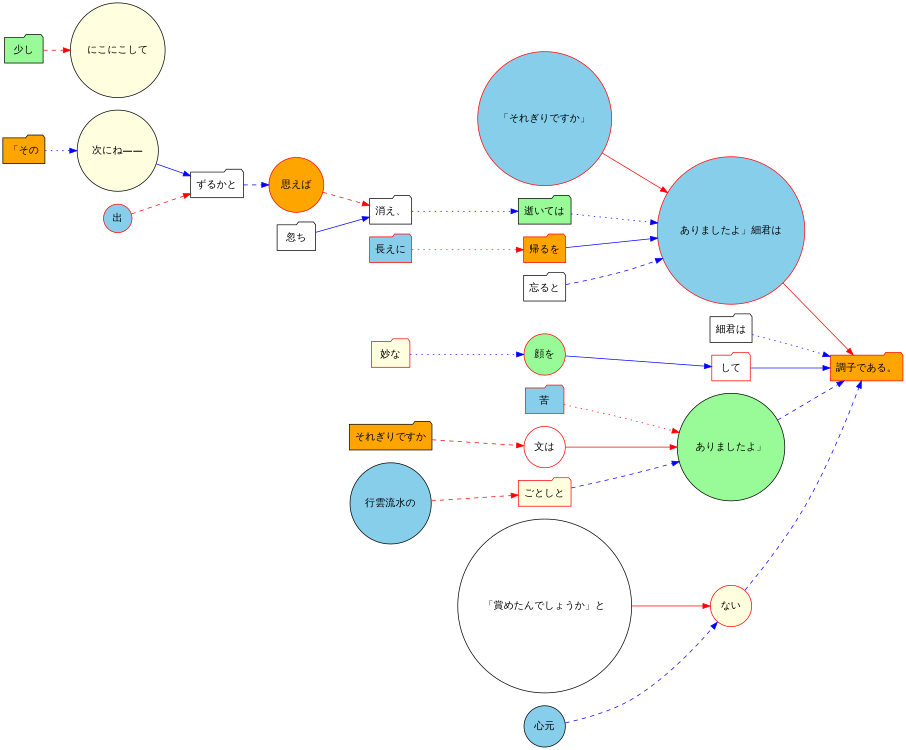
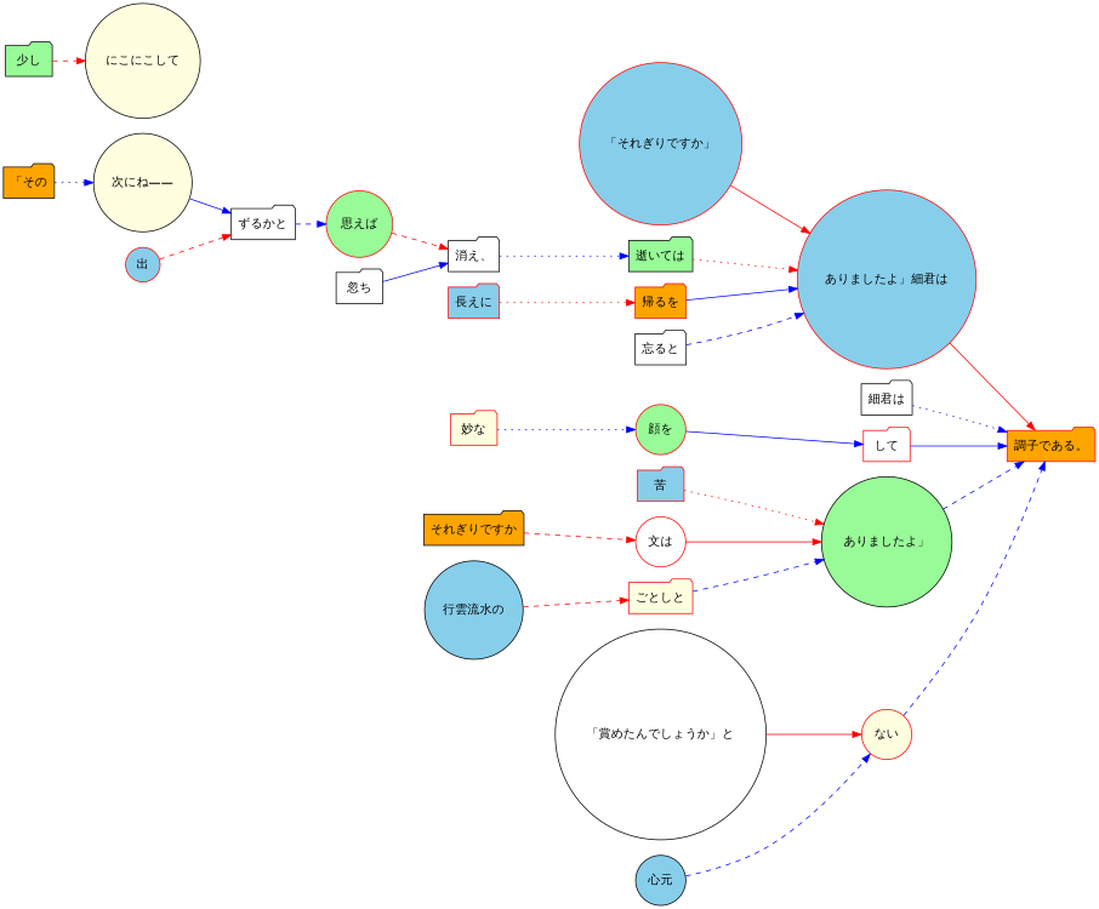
  digraph {
    fontname="DejaVu Sans"
    rankdir=LR
    node [color=black fillcolor=white fontname="DejaVu Sans" shape=folder style=filled]
    edge [color=blue fontname="DejaVu Sans" style=dashed]
    n1 [color=red fillcolor=skyblue label="苦"]
    n2 [fillcolor=palegreen label="ありましたよ」" shape=circle]
    n3 [color=red fillcolor=orange label="調子である。"]
    n4 [fillcolor=orange label="それぎりですか"]
    n5 [color=red label="文は" shape=circle]
    n6 [fillcolor=skyblue label="行雲流水の" shape=circle]
    n7 [color=red fillcolor=lightyellow label="ごとしと"]
    n8 [label="細君は"]
    n9 [fillcolor=palegreen label="少し"]
    n10 [fillcolor=lightyellow label="にこにこして" shape=circle]
    n11 [color=red fillcolor=skyblue label="ありましたよ」細君は" shape=circle]
    n12 [color=red fillcolor=skyblue label="「それぎりですか」" shape=circle]
    n13 [fillcolor=orange label="「その"]
    n14 [fillcolor=lightyellow label="次にね——" shape=circle]
    n15 [label="ずるかと"]
-   n16 [color=red fillcolor=orange label="思えば" shape=circle]
+   n16 [color=red fillcolor=palegreen label="思えば" shape=circle]
    n17 [color=red fillcolor=skyblue label="出" shape=circle]
    n18 [label="消え、"]
    n19 [fillcolor=palegreen label="逝いては"]
    n20 [label="忽ち"]
    n21 [color=red fillcolor=skyblue label="長えに"]
    n22 [color=red fillcolor=orange label="帰るを"]
    n23 [label="忘ると"]
    n24 [color=red fillcolor=lightyellow label="妙な"]
    n25 [color=red fillcolor=palegreen label="顔を" shape=circle]
    n26 [color=red label="して"]
    n27 [label="「賞めたんでしょうか」と" shape=circle]
    n28 [color=red fillcolor=lightyellow label="ない" shape=circle]
    n29 [fillcolor=skyblue label="心元" shape=circle]
    n1 -> n2 [color=red style=dotted]
    n2 -> n3
    n4 -> n5 [color=red]
    n5 -> n2 [color=red style=solid]
    n6 -> n7 [color=red]
    n7 -> n2
    n8 -> n3 [style=dotted]
    n9 -> n10 [color=red]
    n11 -> n3 [color=red style=solid]
    n12 -> n11 [color=red style=solid]
    n13 -> n14 [style=dotted]
    n14 -> n15 [style=solid]
    n15 -> n16
    n16 -> n18 [color=red]
    n17 -> n15 [color=red]
    n18 -> n19 [style=dotted]
-   n19 -> n11 [style=dotted]
+   n19 -> n11 [color=red style=dotted]
    n20 -> n18 [style=solid]
    n21 -> n22 [color=red style=dotted]
    n22 -> n11 [style=solid]
    n23 -> n11
    n24 -> n25 [style=dotted]
    n25 -> n26 [style=solid]
    n26 -> n3 [style=solid]
    n27 -> n28 [color=red style=solid]
    n28 -> n3
    n29 -> n28
  }
